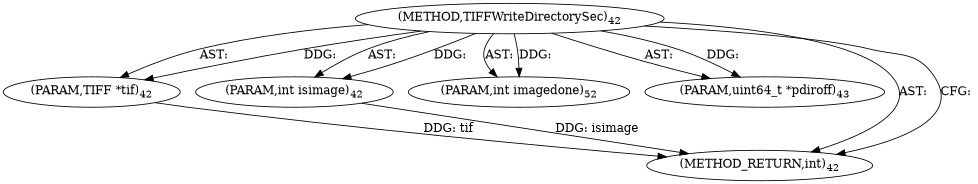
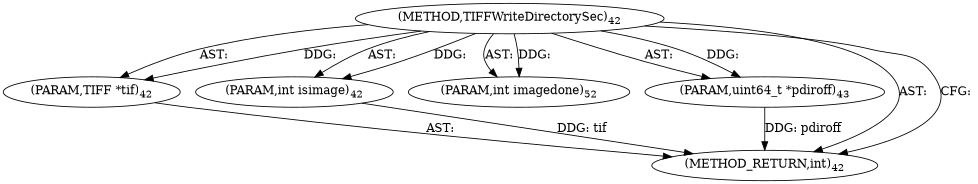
  digraph {
    n1 [label=<(METHOD,TIFFWriteDirectorySec)<SUB>42</SUB>>]
    n2 [label=<(PARAM,TIFF *tif)<SUB>42</SUB>>]
    n3 [label=<(PARAM,int isimage)<SUB>42</SUB>>]
    n4 [label=<(PARAM,int imagedone)<SUB>52</SUB>>]
    n5 [label=<(PARAM,uint64_t *pdiroff)<SUB>43</SUB>>]
    n6 [label=<(METHOD_RETURN,int)<SUB>42</SUB>>]
    n1 -> n2 [label="AST: "]
    n1 -> n2 [label="DDG: "]
    n1 -> n3 [label="AST: "]
    n1 -> n3 [label="DDG: "]
    n1 -> n4 [label="AST: "]
    n1 -> n4 [label="DDG: "]
    n1 -> n5 [label="AST: "]
    n1 -> n5 [label="DDG: "]
    n1 -> n6 [label="AST: "]
    n1 -> n6 [label="CFG: "]
-   n2 -> n6 [label="DDG: tif"]
-   n3 -> n6 [label="DDG: isimage"]
+   n2 -> n6 [label="AST: "]
+   n3 -> n6 [label="DDG: tif"]
+   n5 -> n6 [label="DDG: pdiroff"]
  }
